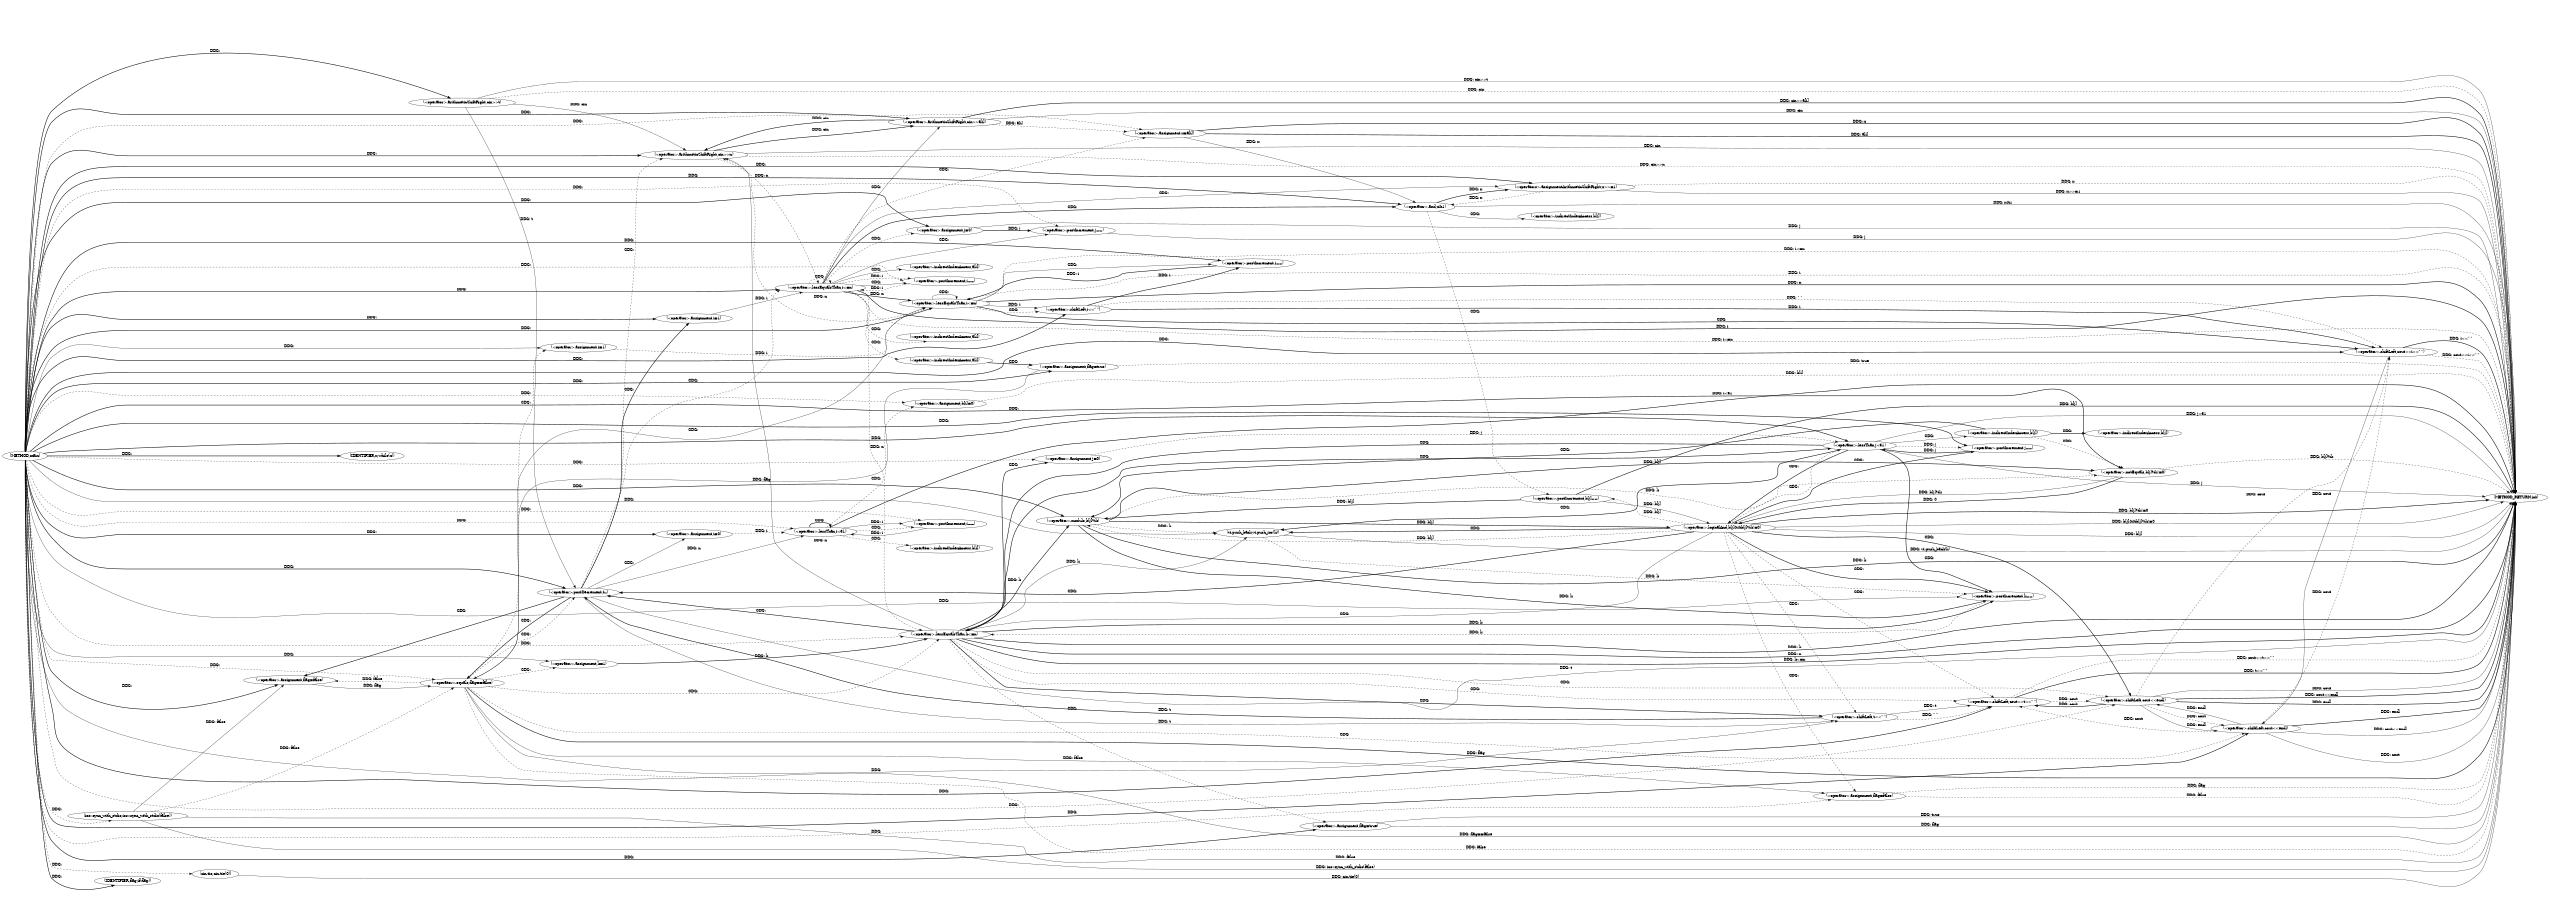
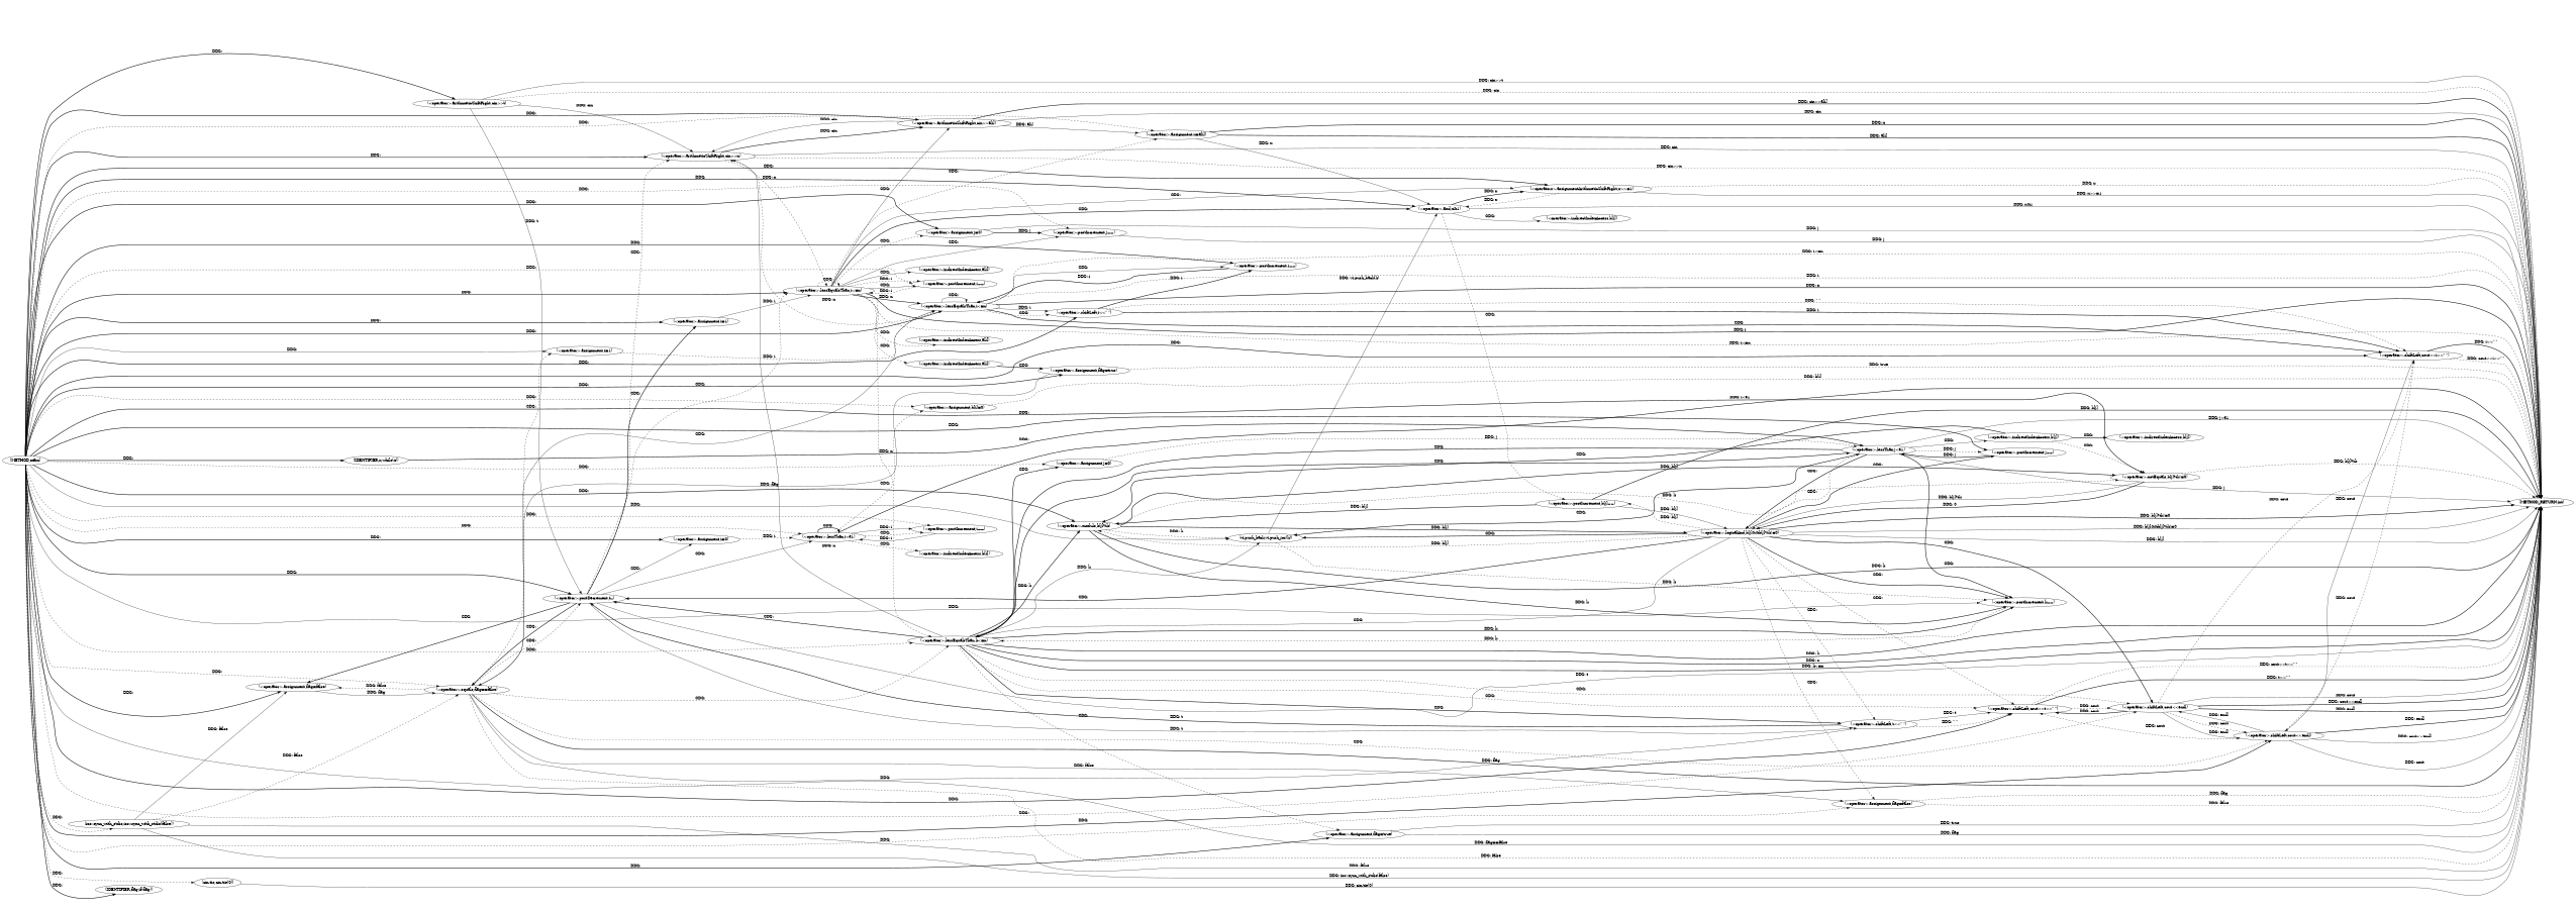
  digraph {
    rankdir=LR
    edge [style=bold]
    n1 [label="(METHOD,main)"]
    n2 [label="(ios::sync_with_stdio,ios::sync_with_stdio(false))"]
    n3 [label="(cin.tie,cin.tie(0))"]
    n4 [label="(<operator>.arithmeticShiftRight,cin>>t)"]
    n5 [label="(<operator>.postDecrement,t--)"]
    n6 [label="(<operator>.arithmeticShiftRight,cin>>n)"]
    n7 [label="(<operator>.assignment,flag=false)"]
    n8 [label="(<operator>.shiftLeft,cout<<t<<\" \")"]
    n9 [label="(<operator>.shiftLeft,cout<<endl)"]
    n10 [label="(<operator>.assignment,i=0)"]
    n11 [label="(<operator>.lessThan,i<31)"]
    n12 [label="(<operator>.postIncrement,i++)"]
    n13 [label="(<operator>.assignment,b[i]=0)"]
    n14 [label="(<operator>.assignment,i=1)"]
    n15 [label="(<operator>.lessEqualsThan,i<=n)"]
    n16 [label="(<operator>.postIncrement,i++)"]
    n17 [label="(<operator>.equals,flag==false)"]
-   n18 [label="(<operator>.assignment,k=1)"]
    n19 [label="(<operator>.lessEqualsThan,k<=n)"]
    n20 [label="(<operator>.postIncrement,k++)"]
    n21 [label="(<operator>.arithmeticShiftRight,cin>>a[i])"]
    n22 [label="(<operator>.assignment,x=a[i])"]
    n23 [label="(<operator>.assignment,j=0)"]
    n24 [label="(<operator>.shiftLeft,cout<<endl)"]
    n25 [label="(<operator>.assignment,flag=true)"]
    n26 [label="(<operator>.shiftLeft,t<<\" \")"]
    n27 [label="(<operator>.assignment,flag=true)"]
    n28 [label="(IDENTIFIER,x,while(x))"]
    n29 [label="(<operator>.assignment,i=1)"]
    n30 [label="(<operator>.lessEqualsThan,i<=n)"]
    n31 [label="(<operator>.postIncrement,i++)"]
    n32 [label="(<operator>.shiftLeft,cout<<i<<\" \")"]
    n33 [label="(<operator>.assignment,j=0)"]
    n34 [label="(<operator>.lessThan,j<31)"]
    n35 [label="(<operator>.postIncrement,j++)"]
    n36 [label="(IDENTIFIER,flag,if(flag))"]
    n37 [label="(vi.push_back,vi.push_ios(k))"]
    n38 [label="(<operator>.postIncrement,j++)"]
    n39 [label="(<operators>.assignmentArithmeticShiftRight,x>>=1)"]
    n40 [label="(<operator>.and,x&1)"]
    n41 [label="(<operator>.shiftLeft,i<<\" \")"]
    n42 [label="(<operator>.assignment,flag=false)"]
    n43 [label="(<operator>.notEquals,b[j]%k!=0)"]
    n44 [label="(<operator>.modulo,b[j]%k)"]
    n45 [label="(METHOD_RETURN,int)"]
    n46 [label="(<operator>.indirectIndexAccess,b[i])"]
    n47 [label="(<operator>.indirectIndexAccess,a[i])"]
    n48 [label="(<operator>.indirectIndexAccess,a[i])"]
    n49 [label="(<operator>.indirectIndexAccess,a[i])"]
    n50 [label="(<operator>.logicalAnd,b[j]&&b[j]%k!=0)"]
    n51 [label="(<operator>.indirectIndexAccess,b[j])"]
    n52 [label="(<operator>.postIncrement,b[j]++)"]
    n53 [label="(<operator>.indirectIndexAccess,b[j])"]
    n54 [label="(<operator>.indirectIndexAccess,b[j])"]
    n1 -> n2 [label="DDG: " style=dashed]
    n1 -> n3 [label="DDG: " style=dashed]
    n1 -> n4 [label="DDG: "]
    n1 -> n5 [label="DDG: "]
    n1 -> n6 [label="DDG: "]
    n1 -> n7 [label="DDG: "]
    n1 -> n8 [label="DDG: "]
    n1 -> n9 [label="DDG: " style=dashed]
    n1 -> n10 [label="DDG: "]
    n1 -> n11 [label="DDG: " style=dashed]
    n1 -> n12 [label="DDG: " style=dashed]
    n1 -> n13 [label="DDG: " style=dashed]
    n1 -> n14 [label="DDG: "]
    n1 -> n15 [label="DDG: "]
    n1 -> n16 [label="DDG: " style=dashed]
    n1 -> n17 [label="DDG: " style=dashed]
-   n1 -> n18 [label="DDG: " style=solid]
    n1 -> n19 [label="DDG: " style=dashed]
    n1 -> n20 [label="DDG: " style=solid]
    n1 -> n21 [label="DDG: "]
    n1 -> n22 [label="DDG: " style=dashed]
    n1 -> n23 [label="DDG: "]
    n1 -> n24 [label="DDG: "]
    n1 -> n25 [label="DDG: "]
    n1 -> n26 [label="DDG: " style=solid]
    n1 -> n27 [label="DDG: "]
    n1 -> n28 [label="DDG: "]
    n1 -> n29 [label="DDG: " style=solid]
    n1 -> n30 [label="DDG: "]
    n1 -> n31 [label="DDG: "]
    n1 -> n32 [label="DDG: "]
    n1 -> n33 [label="DDG: " style=dashed]
-   n1 -> n34 [label="DDG: "]
+   n28 -> n34 [label="DDG: "]
    n1 -> n35 [label="DDG: "]
    n1 -> n36 [label="DDG: "]
    n1 -> n37 [label="DDG: " style=solid]
    n1 -> n38 [label="DDG: " style=dashed]
    n1 -> n39 [label="DDG: "]
    n1 -> n40 [label="DDG: "]
    n1 -> n41 [label="DDG: "]
    n1 -> n42 [label="DDG: " style=dashed]
    n1 -> n43 [label="DDG: "]
    n1 -> n44 [label="DDG: "]
    n2 -> n7 [label="DDG: false" style=solid]
    n2 -> n17 [label="DDG: false" style=dashed]
    n2 -> n45 [label="DDG: false" style=solid]
    n2 -> n45 [label="DDG: ios::sync_with_stdio(false)" style=solid]
    n3 -> n45 [label="DDG: cin.tie(0)" style=solid]
    n4 -> n5 [label="DDG: t" style=solid]
    n4 -> n6 [label="DDG: cin" style=solid]
    n4 -> n45 [label="DDG: cin" style=dashed]
    n4 -> n45 [label="DDG: cin>>t" style=solid]
    n5 -> n6 [label="CDG: " style=dashed]
    n5 -> n7 [label="CDG: "]
    n5 -> n10 [label="CDG: " style=solid]
-   n5 -> n11 [label="DDG: n" style=solid]
+   n5 -> n11 [label="CDG: " style=solid]
    n5 -> n14 [label="CDG: "]
    n5 -> n15 [label="CDG: " style=dashed]
    n5 -> n17 [label="CDG: "]
    n5 -> n26 [label="DDG: t" style=solid]
    n5 -> n45 [label="DDG: t" style=solid]
    n6 -> n15 [label="DDG: n" style=dashed]
    n6 -> n21 [label="DDG: cin"]
    n6 -> n45 [label="DDG: cin" style=solid]
    n6 -> n45 [label="DDG: cin>>n" style=dashed]
    n7 -> n17 [label="DDG: flag" style=solid]
    n8 -> n9 [label="DDG: cout" style=dashed]
    n8 -> n45 [label="DDG: t<<\" \""]
    n8 -> n45 [label="DDG: cout<<t<<\" \"" style=dashed]
    n9 -> n8 [label="DDG: cout"]
    n9 -> n24 [label="DDG: cout" style=dashed]
    n9 -> n24 [label="DDG: endl" style=solid]
    n9 -> n32 [label="DDG: cout" style=dashed]
    n9 -> n45 [label="DDG: cout" style=solid]
    n9 -> n45 [label="DDG: endl"]
    n9 -> n45 [label="DDG: cout<<endl"]
    n10 -> n11 [label="DDG: i" style=dashed]
    n11 -> n11 [label="CDG: "]
    n11 -> n12 [label="DDG: i" style=solid]
    n11 -> n12 [label="CDG: " style=dashed]
    n11 -> n13 [label="CDG: " style=dashed]
    n11 -> n45 [label="DDG: i<31"]
    n11 -> n46 [label="CDG: " style=dashed]
    n12 -> n11 [label="DDG: i" style=solid]
    n13 -> n45 [label="DDG: b[i]" style=dashed]
    n14 -> n15 [label="DDG: i" style=solid]
    n15 -> n15 [label="CDG: " style=dashed]
    n15 -> n16 [label="DDG: i" style=dashed]
    n15 -> n16 [label="CDG: " style=solid]
    n15 -> n19 [label="DDG: n" style=dashed]
    n15 -> n21 [label="CDG: " style=solid]
    n15 -> n22 [label="CDG: " style=dashed]
    n15 -> n23 [label="CDG: " style=dashed]
    n15 -> n30 [label="DDG: n"]
    n15 -> n38 [label="CDG: " style=solid]
    n15 -> n39 [label="CDG: " style=solid]
    n15 -> n40 [label="CDG: "]
    n15 -> n45 [label="DDG: i"]
    n15 -> n45 [label="DDG: i<=n" style=dashed]
    n15 -> n47 [label="CDG: " style=dashed]
    n15 -> n48 [label="CDG: " style=solid]
    n15 -> n49 [label="CDG: " style=dashed]
    n16 -> n15 [label="DDG: i" style=dashed]
    n17 -> n5 [label="CDG: " style=dashed]
    n17 -> n7 [label="DDG: false" style=dashed]
-   n17 -> n18 [label="CDG: " style=dashed]
    n17 -> n19 [label="CDG: " style=dashed]
    n17 -> n24 [label="CDG: " style=dashed]
    n17 -> n29 [label="CDG: " style=dashed]
    n17 -> n30 [label="CDG: " style=solid]
    n17 -> n42 [label="DDG: false" style=solid]
    n17 -> n45 [label="DDG: flag"]
    n17 -> n45 [label="DDG: false" style=dashed]
    n17 -> n45 [label="DDG: flag==false" style=solid]
-   n18 -> n19 [label="DDG: k"]
    n19 -> n5 [label="CDG: "]
    n19 -> n6 [label="DDG: n" style=solid]
    n19 -> n8 [label="CDG: " style=dashed]
    n19 -> n9 [label="CDG: " style=dashed]
    n19 -> n20 [label="DDG: k"]
    n19 -> n25 [label="CDG: " style=dashed]
    n19 -> n26 [label="CDG: "]
    n19 -> n33 [label="CDG: "]
    n19 -> n34 [label="CDG: "]
    n19 -> n37 [label="DDG: k" style=solid]
    n19 -> n44 [label="DDG: k"]
    n19 -> n45 [label="DDG: k"]
    n19 -> n45 [label="DDG: n"]
    n19 -> n45 [label="DDG: k<=n"]
    n20 -> n19 [label="DDG: k" style=dashed]
-   n21 -> n6 [label="DDG: cin"]
-   n21 -> n22 [label="DDG: a[i]" style=dashed]
+   n21 -> n6 [label="DDG: cin" style=solid]
+   n21 -> n22 [label="DDG: a[i]" style=solid]
    n21 -> n45 [label="DDG: cin" style=solid]
    n21 -> n45 [label="DDG: cin>>a[i]"]
    n22 -> n40 [label="DDG: x" style=solid]
    n22 -> n45 [label="DDG: x"]
    n22 -> n45 [label="DDG: a[i]"]
    n23 -> n38 [label="DDG: j"]
    n23 -> n45 [label="DDG: j" style=solid]
    n24 -> n8 [label="DDG: cout" style=dashed]
    n24 -> n9 [label="DDG: endl" style=solid]
    n24 -> n32 [label="DDG: cout" style=dashed]
    n24 -> n45 [label="DDG: cout" style=solid]
    n24 -> n45 [label="DDG: endl"]
    n24 -> n45 [label="DDG: cout<<endl" style=solid]
    n25 -> n45 [label="DDG: flag" style=solid]
    n25 -> n45 [label="DDG: true" style=solid]
    n26 -> n5 [label="DDG: t"]
    n26 -> n8 [label="DDG: \" \"" style=dashed]
    n26 -> n8 [label="DDG: t" style=solid]
    n27 -> n17 [label="DDG: flag" style=solid]
    n27 -> n45 [label="DDG: true" style=dashed]
    n29 -> n30 [label="DDG: i" style=dashed]
    n30 -> n6 [label="DDG: n" style=dashed]
    n30 -> n30 [label="CDG: " style=solid]
    n30 -> n31 [label="CDG: " style=solid]
    n30 -> n32 [label="CDG: "]
    n30 -> n41 [label="DDG: i" style=solid]
    n30 -> n41 [label="CDG: " style=dashed]
    n30 -> n45 [label="DDG: i" style=dashed]
    n30 -> n45 [label="DDG: n"]
    n30 -> n45 [label="DDG: i<=n" style=dashed]
    n31 -> n30 [label="DDG: i"]
    n32 -> n24 [label="DDG: cout" style=solid]
    n32 -> n45 [label="DDG: i<<\" \""]
    n32 -> n45 [label="DDG: cout<<i<<\" \"" style=dashed]
    n33 -> n34 [label="DDG: j" style=dashed]
    n34 -> n19 [label="CDG: "]
    n34 -> n20 [label="CDG: "]
    n34 -> n35 [label="DDG: j" style=dashed]
    n34 -> n37 [label="CDG: "]
    n34 -> n45 [label="DDG: j" style=solid]
    n34 -> n45 [label="DDG: j<31" style=solid]
    n34 -> n50 [label="CDG: "]
    n34 -> n51 [label="CDG: " style=solid]
    n35 -> n34 [label="DDG: j"]
    n37 -> n20 [label="DDG: k" style=dashed]
-   n37 -> n45 [label="DDG: vi.push_back(k)" style=solid]
+   n37 -> n40 [label="DDG: vi.push_back(k)" style=solid]
    n38 -> n45 [label="DDG: j" style=solid]
    n39 -> n40 [label="DDG: x" style=dashed]
    n39 -> n45 [label="DDG: x" style=dashed]
    n39 -> n45 [label="DDG: x>>=1" style=solid]
    n40 -> n39 [label="DDG: x"]
    n40 -> n45 [label="DDG: x&1" style=solid]
    n40 -> n52 [label="CDG: " style=dashed]
    n40 -> n53 [label="CDG: " style=solid]
    n41 -> n31 [label="DDG: i"]
    n41 -> n32 [label="DDG: \" \"" style=dashed]
    n41 -> n32 [label="DDG: i"]
    n42 -> n45 [label="DDG: flag" style=dashed]
    n42 -> n45 [label="DDG: false" style=dashed]
    n43 -> n45 [label="DDG: b[j]%k" style=dashed]
    n43 -> n50 [label="DDG: 0"]
    n43 -> n50 [label="DDG: b[j]%k" style=solid]
    n44 -> n20 [label="DDG: k"]
    n44 -> n37 [label="DDG: k" style=dashed]
    n44 -> n43 [label="DDG: k" style=dashed]
    n44 -> n43 [label="DDG: b[j]"]
    n44 -> n45 [label="DDG: k"]
    n44 -> n50 [label="DDG: b[j]"]
    n49 -> n27 [label="CDG: "]
    n50 -> n5 [label="CDG: "]
    n50 -> n8 [label="CDG: " style=dashed]
    n50 -> n9 [label="CDG: "]
    n50 -> n19 [label="CDG: " style=solid]
    n50 -> n20 [label="CDG: "]
    n50 -> n26 [label="CDG: " style=dashed]
    n50 -> n34 [label="CDG: " style=dashed]
    n50 -> n35 [label="CDG: "]
    n50 -> n37 [label="CDG: "]
    n50 -> n42 [label="CDG: " style=dashed]
    n50 -> n44 [label="DDG: b[j]" style=dashed]
    n50 -> n45 [label="DDG: b[j]" style=solid]
    n50 -> n45 [label="DDG: b[j]%k!=0"]
    n50 -> n45 [label="DDG: b[j]&&b[j]%k!=0" style=solid]
    n50 -> n52 [label="DDG: b[j]" style=dashed]
    n51 -> n43 [label="CDG: " style=dashed]
    n51 -> n44 [label="CDG: "]
    n51 -> n54 [label="CDG: "]
    n52 -> n44 [label="DDG: b[j]"]
    n52 -> n45 [label="DDG: b[j]"]
    n52 -> n50 [label="DDG: b[j]" style=solid]
  }
